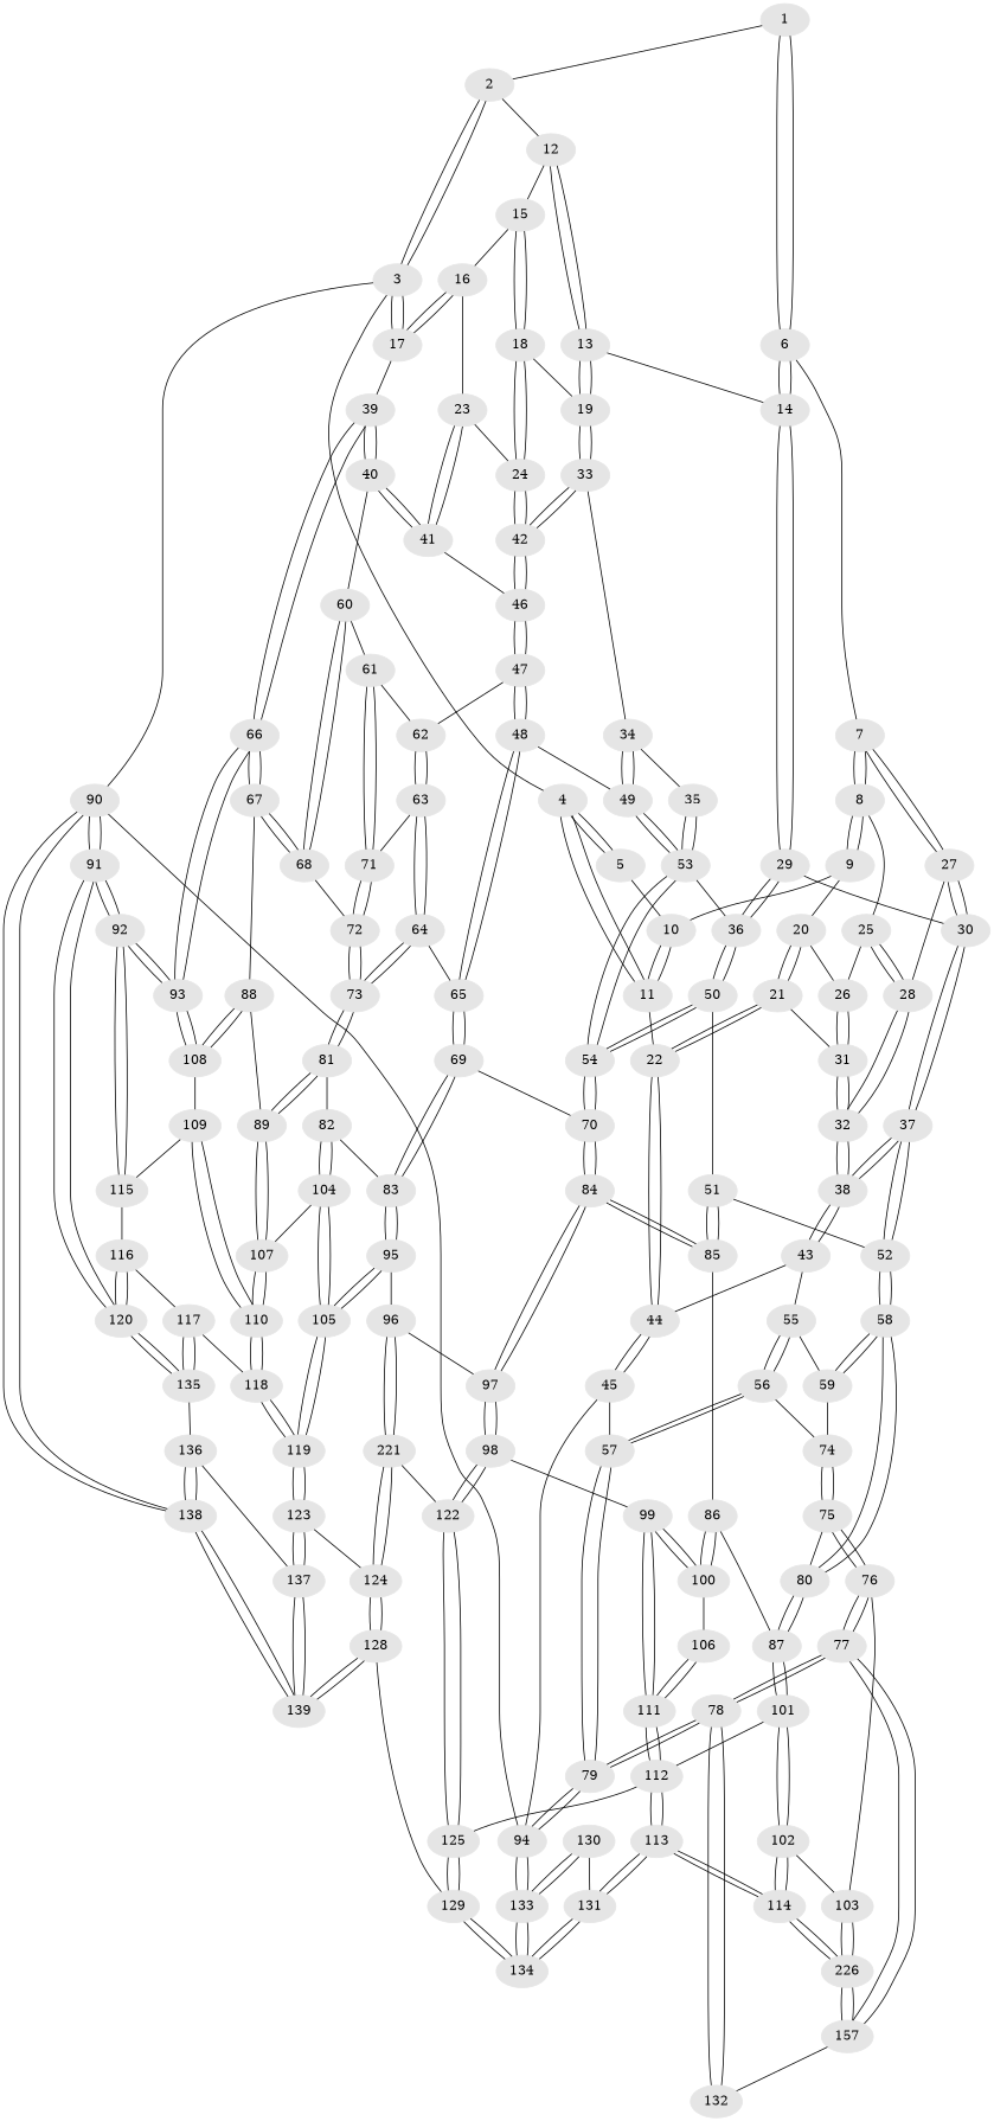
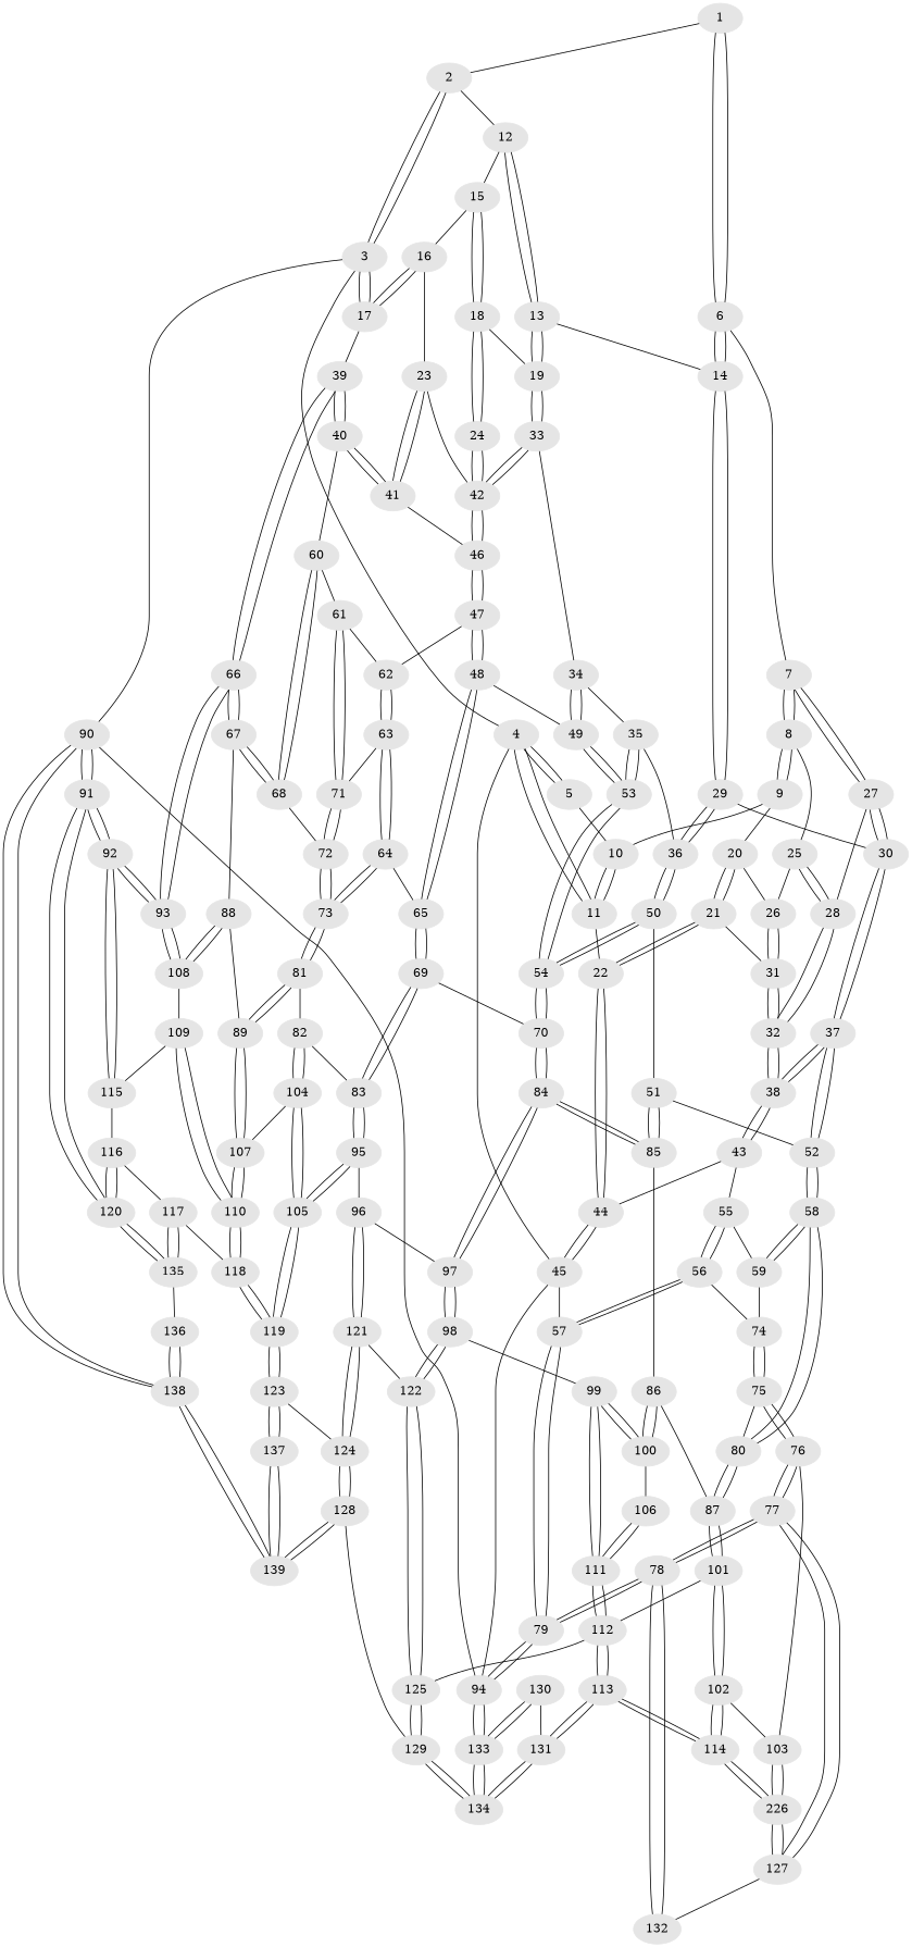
  graph {
    node [color=gray90 style=filled]
    1
    2
    6
    3
    12
    7
    14
    4
    17
    90
    13
    15
    5
    11
    45
    39
    94
    91
    138
    10
    22
    57
    8
    27
    29
    9
    25
    28
    30
    20
    26
    21
    44
    19
    16
    18
    33
    36
    23
    24
    41
    40
    66
    42
    34
    31
    32
    46
    37
    38
    50
    52
    43
    35
    49
    53
    54
    51
    58
    55
    60
    67
    93
    61
    68
    47
    56
    59
    79
    133
    48
    62
    65
    63
    69
    85
    70
    86
    80
    84
    74
    75
    87
    71
    72
    64
    73
    81
    83
    88
    108
    89
    95
    97
    82
    76
    77
    103
    78
-   127 [label=157]
+   127
    n101 [label=226]
    132
    101
    104
    107
    105
    96
    98
    100
    106
    102
    112
    109
    110
    92
    120
    139
    115
    135
    116
    134
-   121 [label=221]
+   121
    119
    122
    124
    99
    111
    125
    114
    123
    118
    113
    131
    129
    117
    136
    137
    128
    130
    1 -- 2
    1 -- 6
    1 -- 6
    2 -- 3
    2 -- 3
    2 -- 12
    6 -- 7
    6 -- 14
    6 -- 14
    3 -- 4
    3 -- 17
    3 -- 17
    3 -- 90
    12 -- 13
    12 -- 13
    12 -- 15
    7 -- 8
    7 -- 8
    7 -- 27
    7 -- 27
    14 -- 29
    14 -- 29
    4 -- 5
    4 -- 5
    4 -- 11
    4 -- 11
+   4 -- 45
    17 -- 39
    90 -- 94
    90 -- 91
    90 -- 91
    90 -- 138
    90 -- 138
    13 -- 14
    13 -- 19
    13 -- 19
    15 -- 16
    15 -- 18
    15 -- 18
    5 -- 10
    11 -- 22
    45 -- 94
    45 -- 57
    39 -- 40
    39 -- 40
    39 -- 66
    39 -- 66
    94 -- 133
    94 -- 133
    91 -- 92
    91 -- 92
    91 -- 120
    91 -- 120
    138 -- 139
    138 -- 139
    10 -- 11
    10 -- 11
    22 -- 44
    22 -- 44
    57 -- 79
    57 -- 79
    8 -- 9
    8 -- 9
    8 -- 25
    27 -- 28
    27 -- 30
    27 -- 30
    29 -- 30
    29 -- 36
    29 -- 36
    9 -- 10
    9 -- 20
    25 -- 28
    25 -- 28
    25 -- 26
    28 -- 32
    28 -- 32
    30 -- 37
    30 -- 37
    20 -- 26
    20 -- 21
    20 -- 21
    26 -- 31
    26 -- 31
    21 -- 22
    21 -- 22
    21 -- 31
    44 -- 45
    44 -- 45
    19 -- 33
    19 -- 33
    16 -- 17
    16 -- 17
    16 -- 23
    18 -- 19
    18 -- 24
    18 -- 24
    33 -- 42
    33 -- 42
    33 -- 34
    36 -- 50
    36 -- 50
-   23 -- 24
+   23 -- 42
    23 -- 41
    23 -- 41
    24 -- 42
    24 -- 42
    41 -- 46
    40 -- 41
    40 -- 41
    40 -- 60
    66 -- 67
    66 -- 67
    66 -- 93
    66 -- 93
    42 -- 46
    42 -- 46
    34 -- 35
    34 -- 49
    34 -- 49
    31 -- 32
    31 -- 32
    32 -- 38
    32 -- 38
    46 -- 47
    46 -- 47
    37 -- 38
    37 -- 38
    37 -- 52
    37 -- 52
    38 -- 43
    38 -- 43
    50 -- 54
    50 -- 54
    50 -- 51
    52 -- 58
    52 -- 58
    43 -- 44
    43 -- 55
-   53 -- 36
+   35 -- 36
    35 -- 53
    35 -- 53
    49 -- 53
    49 -- 53
    53 -- 54
    53 -- 54
    54 -- 70
    54 -- 70
    51 -- 52
    51 -- 85
    51 -- 85
    58 -- 59
    58 -- 59
    58 -- 80
    58 -- 80
    55 -- 56
    55 -- 56
    55 -- 59
    60 -- 61
    60 -- 68
    60 -- 68
    67 -- 68
    67 -- 68
    67 -- 88
    93 -- 108
    93 -- 108
    61 -- 62
    61 -- 71
    61 -- 71
    68 -- 72
    47 -- 48
    47 -- 48
    47 -- 62
    56 -- 57
    56 -- 57
    56 -- 74
    59 -- 74
    79 -- 94
    79 -- 94
    133 -- 134
    133 -- 134
    48 -- 49
    48 -- 65
    48 -- 65
    62 -- 63
    62 -- 63
    65 -- 69
    65 -- 69
    63 -- 71
    63 -- 64
    63 -- 64
    69 -- 70
    69 -- 83
    69 -- 83
    85 -- 86
    70 -- 84
    70 -- 84
    86 -- 87
    86 -- 100
    86 -- 100
    80 -- 87
    80 -- 87
    84 -- 85
    84 -- 85
    84 -- 97
    84 -- 97
    74 -- 75
    74 -- 75
    75 -- 80
    75 -- 76
    75 -- 76
    87 -- 101
    87 -- 101
    71 -- 72
    71 -- 72
    72 -- 73
    72 -- 73
    64 -- 65
    64 -- 73
    64 -- 73
    73 -- 81
    73 -- 81
    81 -- 89
    81 -- 89
    81 -- 82
    83 -- 95
    83 -- 95
    88 -- 108
    88 -- 108
    88 -- 89
    108 -- 109
    89 -- 107
    89 -- 107
    95 -- 105
    95 -- 105
    95 -- 96
    97 -- 98
    97 -- 98
    82 -- 83
    82 -- 104
    82 -- 104
    76 -- 77
    76 -- 77
    76 -- 103
    77 -- 78
    77 -- 78
    77 -- 127
    77 -- 127
    103 -- n101
    103 -- n101
    78 -- 79
    78 -- 79
    78 -- 132
    78 -- 132
    127 -- 132
    n101 -- 127
    n101 -- 127
    101 -- 102
    101 -- 102
    101 -- 112
    104 -- 107
    104 -- 105
    104 -- 105
    107 -- 110
    107 -- 110
    105 -- 119
    105 -- 119
    96 -- 97
    96 -- 121
    96 -- 121
    98 -- 122
    98 -- 122
    98 -- 99
    100 -- 106
    106 -- 111
    106 -- 111
    102 -- 103
    102 -- 114
    102 -- 114
    112 -- 125
    112 -- 113
    112 -- 113
    109 -- 110
    109 -- 110
    109 -- 115
    110 -- 118
    110 -- 118
    92 -- 93
    92 -- 93
    92 -- 115
    92 -- 115
    120 -- 135
    120 -- 135
    115 -- 116
    135 -- 136
    116 -- 120
    116 -- 120
    116 -- 117
    121 -- 122
    121 -- 124
    121 -- 124
    119 -- 123
    119 -- 123
    122 -- 125
    122 -- 125
    124 -- 128
    124 -- 128
    99 -- 100
    99 -- 100
    99 -- 111
    99 -- 111
    111 -- 112
    111 -- 112
    125 -- 129
    125 -- 129
    114 -- n101
    114 -- n101
    123 -- 124
    123 -- 137
    123 -- 137
    118 -- 119
    118 -- 119
    113 -- 114
    113 -- 114
    113 -- 131
    113 -- 131
    131 -- 134
    131 -- 134
    129 -- 134
    129 -- 134
    117 -- 135
    117 -- 135
    117 -- 118
    136 -- 138
    136 -- 138
-   136 -- 137
    137 -- 139
    137 -- 139
    128 -- 139
    128 -- 139
    128 -- 129
    130 -- 133
    130 -- 133
    130 -- 131
  }
